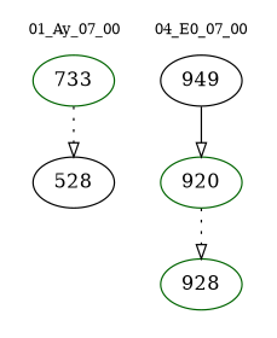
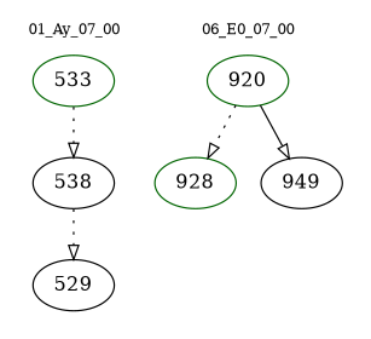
  digraph {
    node [color=black]
    edge [arrowhead=onormal color=black style=dotted]
-   n1 [label=528]
-   n3 [color=darkgreen label=733]
+   n1 [label=538]
+   n2 [label=529]
+   n3 [color=darkgreen label=533]
    n4 [color=darkgreen label=920]
    n5 [color=darkgreen label=928]
    n6 [label=949]
    subgraph cluster_1 {
      color=white
      fontsize=10
      label="01_Ay_07_00"
      n1
+     n2
      n3
    }
    subgraph cluster_2 {
      color=white
      fontsize=10
-     label="04_E0_07_00"
+     label="06_E0_07_00"
      n4
      n5
      n6
    }
+   n1 -> n2
    n3 -> n1
    n4 -> n5
-   n6 -> n4 [style=solid]
+   n4 -> n6 [style=solid]
  }
